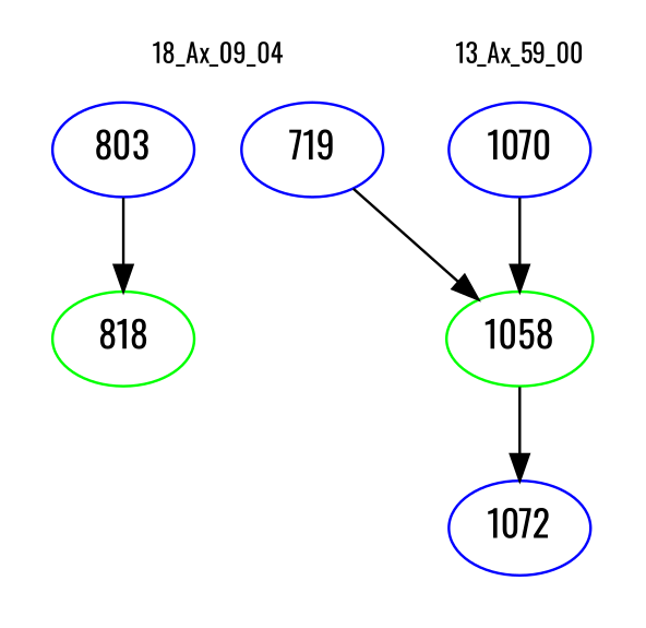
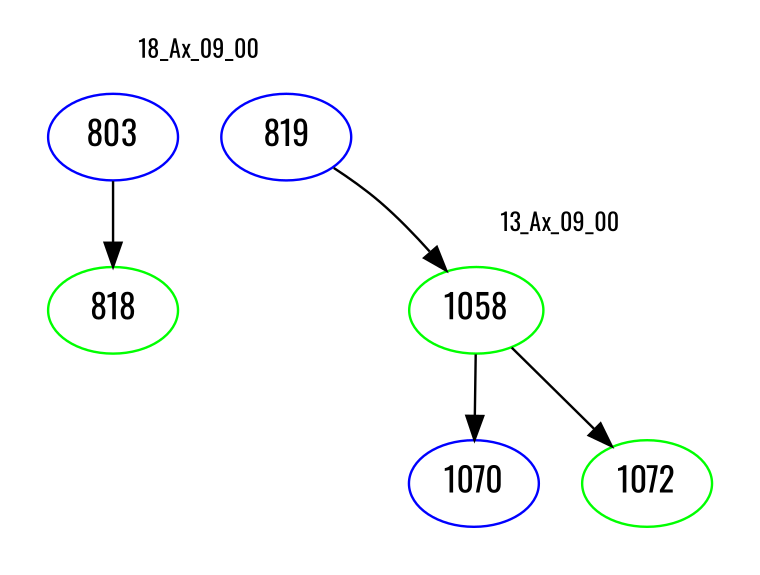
  digraph {
    fontname=Oswald
    node [color=blue fontname=Oswald]
    edge [color=black fontname=Oswald]
-   n1 [label=719]
+   n1 [label=819]
    n2 [label=803]
    n3 [color=green label=818]
    n4 [label=1070]
    n5 [color=green label=1058]
-   n6 [label=1072]
+   n6 [color=green label=1072]
    subgraph cluster_1 {
      color=white
      fontsize=10
-     label="18_Ax_09_04"
+     label="18_Ax_09_00"
      n1
      n2
      n3
    }
    subgraph cluster_2 {
      color=white
      fontsize=10
-     label="13_Ax_59_00"
+     label="13_Ax_09_00"
      n4
      n5
      n6
    }
    n1 -> n5
    n2 -> n3
-   n4 -> n5
+   n5 -> n4
    n5 -> n6
  }
